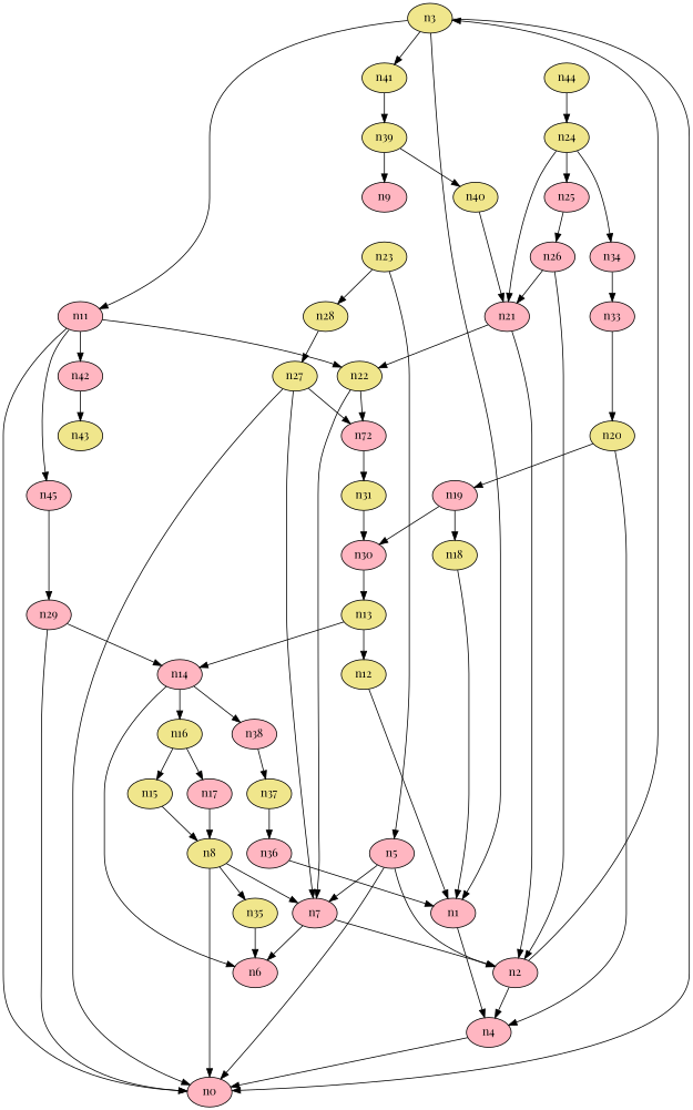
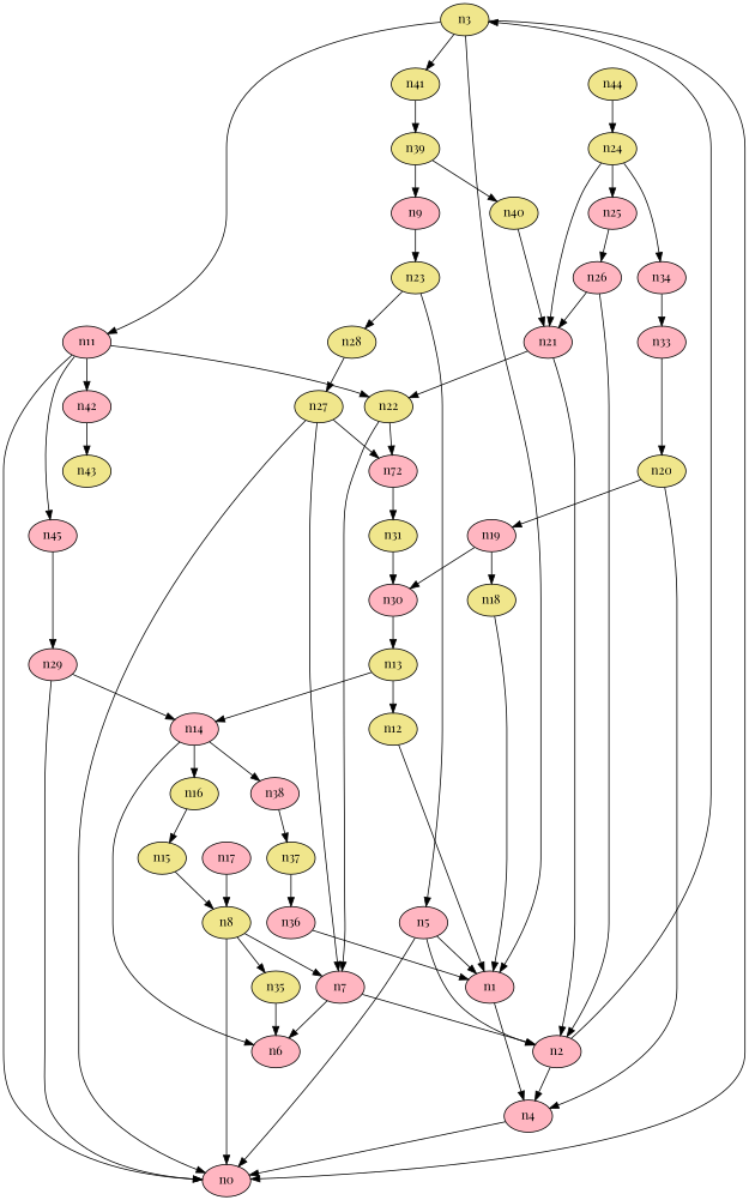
  digraph {
    fontname="Playfair Display"
    node [fillcolor=lightpink fontname="Playfair Display" style=filled]
    edge [fontname="Playfair Display"]
    n1
    n4
    n0
    n2
    n3 [fillcolor=khaki]
    n11
    n41 [fillcolor=khaki]
    n22 [fillcolor=khaki]
    n42
    n45
    n39 [fillcolor=khaki]
    n7
    n32 [label=n72]
    n43 [fillcolor=khaki]
    n29
    n9
    n40 [fillcolor=khaki]
    n5
    n6
    n8 [fillcolor=khaki]
    n35 [fillcolor=khaki]
    n23 [fillcolor=khaki]
    n28 [fillcolor=khaki]
    n27 [fillcolor=khaki]
    n31 [fillcolor=khaki]
    n14
    n12 [fillcolor=khaki]
    n13 [fillcolor=khaki]
    n16 [fillcolor=khaki]
    n38
    n15 [fillcolor=khaki]
    n17
    n37 [fillcolor=khaki]
    n36
    n18 [fillcolor=khaki]
    n19
    n30
    n20 [fillcolor=khaki]
    n21
    n24 [fillcolor=khaki]
    n25
    n34
    n26
    n33
    n44 [fillcolor=khaki]
    n1 -> n4
    n4 -> n0
    n2 -> n4
    n2 -> n3
    n3 -> n1
    n3 -> n0
    n3 -> n11
    n3 -> n41
    n11 -> n0
    n11 -> n22
    n11 -> n42
    n11 -> n45
    n41 -> n39
    n22 -> n7
    n22 -> n32
    n42 -> n43
    n45 -> n29
    n39 -> n9
    n39 -> n40
    n7 -> n2
    n7 -> n6
    n32 -> n31
    n29 -> n0
    n29 -> n14
+   n9 -> n23
    n40 -> n21
-   n5 -> n7
+   n5 -> n1
    n5 -> n0
    n5 -> n2
    n8 -> n0
    n8 -> n7
    n8 -> n35
    n35 -> n6
    n23 -> n5
    n23 -> n28
    n28 -> n27
    n27 -> n0
    n27 -> n7
    n27 -> n32
    n31 -> n30
    n14 -> n6
    n14 -> n16
    n14 -> n38
    n12 -> n1
    n13 -> n14
    n13 -> n12
    n16 -> n15
-   n16 -> n17
    n38 -> n37
    n15 -> n8
    n17 -> n8
    n37 -> n36
    n36 -> n1
    n18 -> n1
    n19 -> n18
    n19 -> n30
    n30 -> n13
    n20 -> n4
    n20 -> n19
    n21 -> n2
    n21 -> n22
    n24 -> n21
    n24 -> n25
    n24 -> n34
    n25 -> n26
    n34 -> n33
    n26 -> n2
    n26 -> n21
    n33 -> n20
    n44 -> n24
  }
